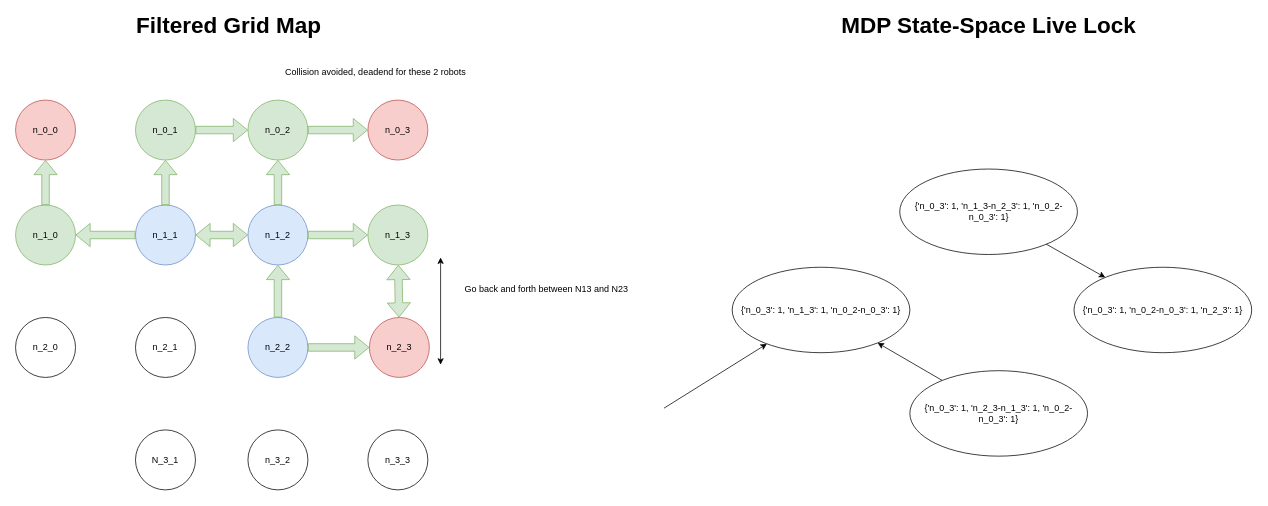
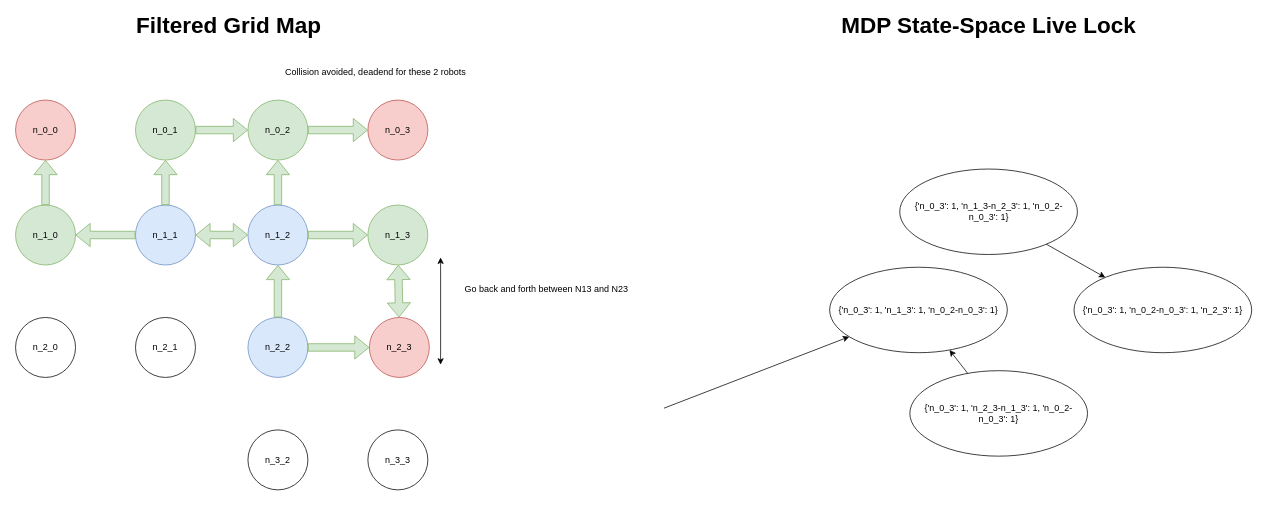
  <mxCell id="0" />
  <mxCell id="1" parent="0" />
  <mxCell id="2" value="n_0_0" style="ellipse;whiteSpace=wrap;html=1;aspect=fixed;fillColor=#f8cecc;strokeColor=#b85450;" parent="1" vertex="1"><mxGeometry x="20" y="133" width="80" height="80" as="geometry" /></mxCell>
  <mxCell id="3" value="n_1_0" style="ellipse;whiteSpace=wrap;html=1;aspect=fixed;fillColor=#d5e8d4;strokeColor=#82b366;" parent="1" vertex="1"><mxGeometry x="20" y="273" width="80" height="80" as="geometry" /></mxCell>
  <mxCell id="4" value="n_2_0" style="ellipse;whiteSpace=wrap;html=1;aspect=fixed;" parent="1" vertex="1"><mxGeometry x="20" y="423" width="80" height="80" as="geometry" /></mxCell>
  <mxCell id="5" value="n_0_1" style="ellipse;whiteSpace=wrap;html=1;aspect=fixed;fillColor=#d5e8d4;strokeColor=#82b366;" parent="1" vertex="1"><mxGeometry x="180" y="133" width="80" height="80" as="geometry" /></mxCell>
  <mxCell id="6" value="n_0_2" style="ellipse;whiteSpace=wrap;html=1;aspect=fixed;fillColor=#d5e8d4;strokeColor=#82b366;" parent="1" vertex="1"><mxGeometry x="330" y="133" width="80" height="80" as="geometry" /></mxCell>
  <mxCell id="7" value="n_0_3" style="ellipse;whiteSpace=wrap;html=1;aspect=fixed;fillColor=#f8cecc;strokeColor=#b85450;" parent="1" vertex="1"><mxGeometry x="490" y="133" width="80" height="80" as="geometry" /></mxCell>
  <mxCell id="8" value="n_1_1" style="ellipse;whiteSpace=wrap;html=1;aspect=fixed;fillColor=#dae8fc;strokeColor=#6c8ebf;" parent="1" vertex="1"><mxGeometry x="180" y="273" width="80" height="80" as="geometry" /></mxCell>
  <mxCell id="9" value="n_1_2" style="ellipse;whiteSpace=wrap;html=1;aspect=fixed;fillColor=#dae8fc;strokeColor=#6c8ebf;" parent="1" vertex="1"><mxGeometry x="330" y="273" width="80" height="80" as="geometry" /></mxCell>
  <mxCell id="10" value="n_1_3" style="ellipse;whiteSpace=wrap;html=1;aspect=fixed;fillColor=#d5e8d4;strokeColor=#82b366;" parent="1" vertex="1"><mxGeometry x="490" y="273" width="80" height="80" as="geometry" /></mxCell>
  <mxCell id="11" value="n_2_1" style="ellipse;whiteSpace=wrap;html=1;aspect=fixed;" parent="1" vertex="1"><mxGeometry x="180" y="423" width="80" height="80" as="geometry" /></mxCell>
  <mxCell id="12" value="n_2_2" style="ellipse;whiteSpace=wrap;html=1;aspect=fixed;fillColor=#dae8fc;strokeColor=#6c8ebf;" parent="1" vertex="1"><mxGeometry x="330" y="423" width="80" height="80" as="geometry" /></mxCell>
  <mxCell id="13" value="n_2_3" style="ellipse;whiteSpace=wrap;html=1;aspect=fixed;fillColor=#f8cecc;strokeColor=#b85450;" parent="1" vertex="1"><mxGeometry x="492" y="423" width="80" height="80" as="geometry" /></mxCell>
- <mxCell id="14" value="N_3_1" style="ellipse;whiteSpace=wrap;html=1;aspect=fixed;" parent="1" vertex="1"><mxGeometry x="180" y="573" width="80" height="80" as="geometry" /></mxCell>
  <mxCell id="15" value="n_3_2" style="ellipse;whiteSpace=wrap;html=1;aspect=fixed;" parent="1" vertex="1"><mxGeometry x="330" y="573" width="80" height="80" as="geometry" /></mxCell>
  <mxCell id="16" value="n_3_3" style="ellipse;whiteSpace=wrap;html=1;aspect=fixed;" parent="1" vertex="1"><mxGeometry x="490" y="573" width="80" height="80" as="geometry" /></mxCell>
  <mxCell id="17" value="" style="shape=flexArrow;endArrow=classic;html=1;fillColor=#d5e8d4;strokeColor=#82b366;" parent="1" source="8" target="5" edge="1"><mxGeometry width="50" height="50" relative="1" as="geometry"><mxPoint x="137" y="388" as="sourcePoint" /><mxPoint x="187" y="338" as="targetPoint" /></mxGeometry></mxCell>
  <mxCell id="18" value="" style="shape=flexArrow;endArrow=classic;html=1;fillColor=#d5e8d4;strokeColor=#82b366;" parent="1" source="8" target="3" edge="1"><mxGeometry width="50" height="50" relative="1" as="geometry"><mxPoint x="137" y="388" as="sourcePoint" /><mxPoint x="187" y="338" as="targetPoint" /></mxGeometry></mxCell>
  <mxCell id="19" value="" style="shape=flexArrow;endArrow=classic;html=1;entryX=0.5;entryY=1;entryDx=0;entryDy=0;fillColor=#d5e8d4;strokeColor=#82b366;" parent="1" source="12" target="9" edge="1"><mxGeometry width="50" height="50" relative="1" as="geometry"><mxPoint x="137" y="388" as="sourcePoint" /><mxPoint x="187" y="338" as="targetPoint" /></mxGeometry></mxCell>
  <mxCell id="20" value="" style="shape=flexArrow;endArrow=classic;html=1;fillColor=#d5e8d4;strokeColor=#82b366;" parent="1" source="5" target="6" edge="1"><mxGeometry width="50" height="50" relative="1" as="geometry"><mxPoint x="270" y="187" as="sourcePoint" /><mxPoint x="320" y="137" as="targetPoint" /></mxGeometry></mxCell>
  <mxCell id="21" value="" style="shape=flexArrow;endArrow=classic;html=1;fillColor=#d5e8d4;strokeColor=#82b366;" parent="1" source="6" target="7" edge="1"><mxGeometry width="50" height="50" relative="1" as="geometry"><mxPoint x="137" y="388" as="sourcePoint" /><mxPoint x="187" y="338" as="targetPoint" /></mxGeometry></mxCell>
  <mxCell id="22" value="" style="shape=flexArrow;endArrow=classic;html=1;fillColor=#d5e8d4;strokeColor=#82b366;" parent="1" source="9" target="6" edge="1"><mxGeometry width="50" height="50" relative="1" as="geometry"><mxPoint x="137" y="388" as="sourcePoint" /><mxPoint x="187" y="338" as="targetPoint" /></mxGeometry></mxCell>
  <mxCell id="23" value="" style="shape=flexArrow;endArrow=classic;html=1;fillColor=#d5e8d4;strokeColor=#82b366;" parent="1" source="12" target="13" edge="1"><mxGeometry width="50" height="50" relative="1" as="geometry"><mxPoint x="137" y="388" as="sourcePoint" /><mxPoint x="187" y="338" as="targetPoint" /></mxGeometry></mxCell>
  <mxCell id="24" value="" style="shape=flexArrow;endArrow=classic;html=1;fillColor=#d5e8d4;strokeColor=#82b366;" parent="1" source="9" target="10" edge="1"><mxGeometry width="50" height="50" relative="1" as="geometry"><mxPoint x="242" y="322" as="sourcePoint" /><mxPoint x="292" y="272" as="targetPoint" /></mxGeometry></mxCell>
- <mxCell id="25" value="{'n_0_3': 1, 'n_1_3': 1, 'n_0_2-n_0_3': 1}" style="ellipse;whiteSpace=wrap;html=1;" parent="1" vertex="1"><mxGeometry x="976" y="356" width="237" height="114" as="geometry" /></mxCell>
+ <mxCell id="25" value="{'n_0_3': 1, 'n_1_3': 1, 'n_0_2-n_0_3': 1}" style="ellipse;whiteSpace=wrap;html=1;" parent="1" vertex="1"><mxGeometry x="1106" y="356" width="237" height="114" as="geometry" /></mxCell>
  <mxCell id="26" value="{'n_0_3': 1, 'n_1_3-n_2_3': 1, 'n_0_2-n_0_3': 1}" style="ellipse;whiteSpace=wrap;html=1;" parent="1" vertex="1"><mxGeometry x="1199.5" y="225" width="237" height="114" as="geometry" /></mxCell>
  <mxCell id="27" value="{'n_0_3': 1, 'n_0_2-n_0_3': 1, 'n_2_3': 1}" style="ellipse;whiteSpace=wrap;html=1;" parent="1" vertex="1"><mxGeometry x="1432" y="356" width="237" height="114" as="geometry" /></mxCell>
  <mxCell id="28" value="{'n_0_3': 1, 'n_2_3-n_1_3': 1, 'n_0_2-n_0_3': 1}" style="ellipse;whiteSpace=wrap;html=1;" parent="1" vertex="1"><mxGeometry x="1213" y="494" width="237" height="114" as="geometry" /></mxCell>
  <mxCell id="29" value="" style="endArrow=classic;html=1;" parent="1" source="26" target="27" edge="1"><mxGeometry width="50" height="50" relative="1" as="geometry"><mxPoint x="1506" y="198" as="sourcePoint" /><mxPoint x="1556" y="148" as="targetPoint" /></mxGeometry></mxCell>
  <mxCell id="30" value="" style="endArrow=classic;html=1;" parent="1" source="28" target="25" edge="1"><mxGeometry width="50" height="50" relative="1" as="geometry"><mxPoint x="1506" y="198" as="sourcePoint" /><mxPoint x="1556" y="148" as="targetPoint" /></mxGeometry></mxCell>
  <mxCell id="31" value="" style="endArrow=classic;html=1;" parent="1" target="25" edge="1"><mxGeometry width="50" height="50" relative="1" as="geometry"><mxPoint x="885" y="544" as="sourcePoint" /><mxPoint x="1153" y="376" as="targetPoint" /></mxGeometry></mxCell>
  <mxCell id="32" value="" style="shape=flexArrow;endArrow=classic;startArrow=classic;html=1;fillColor=#d5e8d4;strokeColor=#82b366;" parent="1" source="13" target="10" edge="1"><mxGeometry width="100" height="100" relative="1" as="geometry"><mxPoint x="125" y="477" as="sourcePoint" /><mxPoint x="225" y="377" as="targetPoint" /></mxGeometry></mxCell>
  <mxCell id="33" value="" style="shape=flexArrow;endArrow=classic;startArrow=classic;html=1;fillColor=#d5e8d4;strokeColor=#82b366;" parent="1" source="8" target="9" edge="1"><mxGeometry width="100" height="100" relative="1" as="geometry"><mxPoint x="222" y="421" as="sourcePoint" /><mxPoint x="322" y="321" as="targetPoint" /></mxGeometry></mxCell>
  <mxCell id="34" value="" style="shape=flexArrow;endArrow=classic;html=1;fillColor=#d5e8d4;strokeColor=#82b366;" parent="1" source="3" target="2" edge="1"><mxGeometry width="50" height="50" relative="1" as="geometry"><mxPoint x="247" y="396" as="sourcePoint" /><mxPoint x="297" y="346" as="targetPoint" /></mxGeometry></mxCell>
  <mxCell id="35" value="" style="shape=image;html=1;verticalAlign=top;verticalLabelPosition=bottom;labelBackgroundColor=#ffffff;imageAspect=0;aspect=fixed;image=https://cdn4.iconfinder.com/data/icons/iconsimple-logotypes/512/android-128.png" vertex="1" parent="1"><mxGeometry x="545" y="289" width="48" height="48" as="geometry" /></mxCell>
  <mxCell id="36" value="" style="shape=image;html=1;verticalAlign=top;verticalLabelPosition=bottom;labelBackgroundColor=#ffffff;imageAspect=0;aspect=fixed;image=https://cdn4.iconfinder.com/data/icons/iconsimple-logotypes/512/android-128.png" vertex="1" parent="1"><mxGeometry x="506" y="111" width="48" height="48" as="geometry" /></mxCell>
  <mxCell id="37" value="" style="shape=image;html=1;verticalAlign=top;verticalLabelPosition=bottom;labelBackgroundColor=#ffffff;imageAspect=0;aspect=fixed;image=https://cdn4.iconfinder.com/data/icons/iconsimple-logotypes/512/android-128.png" vertex="1" parent="1"><mxGeometry x="422" y="111" width="48" height="48" as="geometry" /></mxCell>
  <mxCell id="38" value="Collision avoided, deadend for these 2 robots" style="text;html=1;align=center;verticalAlign=middle;resizable=0;points=[];autosize=1;strokeColor=none;" vertex="1" parent="1"><mxGeometry x="374" y="87" width="251" height="18" as="geometry" /></mxCell>
  <mxCell id="39" value="Go back and forth between N13 and N23" style="text;html=1;align=center;verticalAlign=middle;resizable=0;points=[];autosize=1;strokeColor=none;" vertex="1" parent="1"><mxGeometry x="614" y="377" width="228" height="18" as="geometry" /></mxCell>
  <mxCell id="40" value="&lt;b&gt;&lt;font style=&quot;font-size: 30px&quot;&gt;Filtered Grid Map&lt;/font&gt;&lt;/b&gt;" style="text;html=1;align=center;verticalAlign=middle;resizable=0;points=[];autosize=1;strokeColor=none;" vertex="1" parent="1"><mxGeometry x="175" y="20" width="257" height="25" as="geometry" /></mxCell>
  <mxCell id="41" value="" style="endArrow=classic;startArrow=classic;html=1;" edge="1" parent="1"><mxGeometry width="50" height="50" relative="1" as="geometry"><mxPoint x="587" y="486" as="sourcePoint" /><mxPoint x="587" y="343" as="targetPoint" /></mxGeometry></mxCell>
  <mxCell id="42" value="&lt;b&gt;&lt;font style=&quot;font-size: 30px&quot;&gt;MDP State-Space Live Lock&lt;/font&gt;&lt;/b&gt;" style="text;html=1;align=center;verticalAlign=middle;resizable=0;points=[];autosize=1;strokeColor=none;" vertex="1" parent="1"><mxGeometry x="1116.5" y="20" width="403" height="25" as="geometry" /></mxCell>
